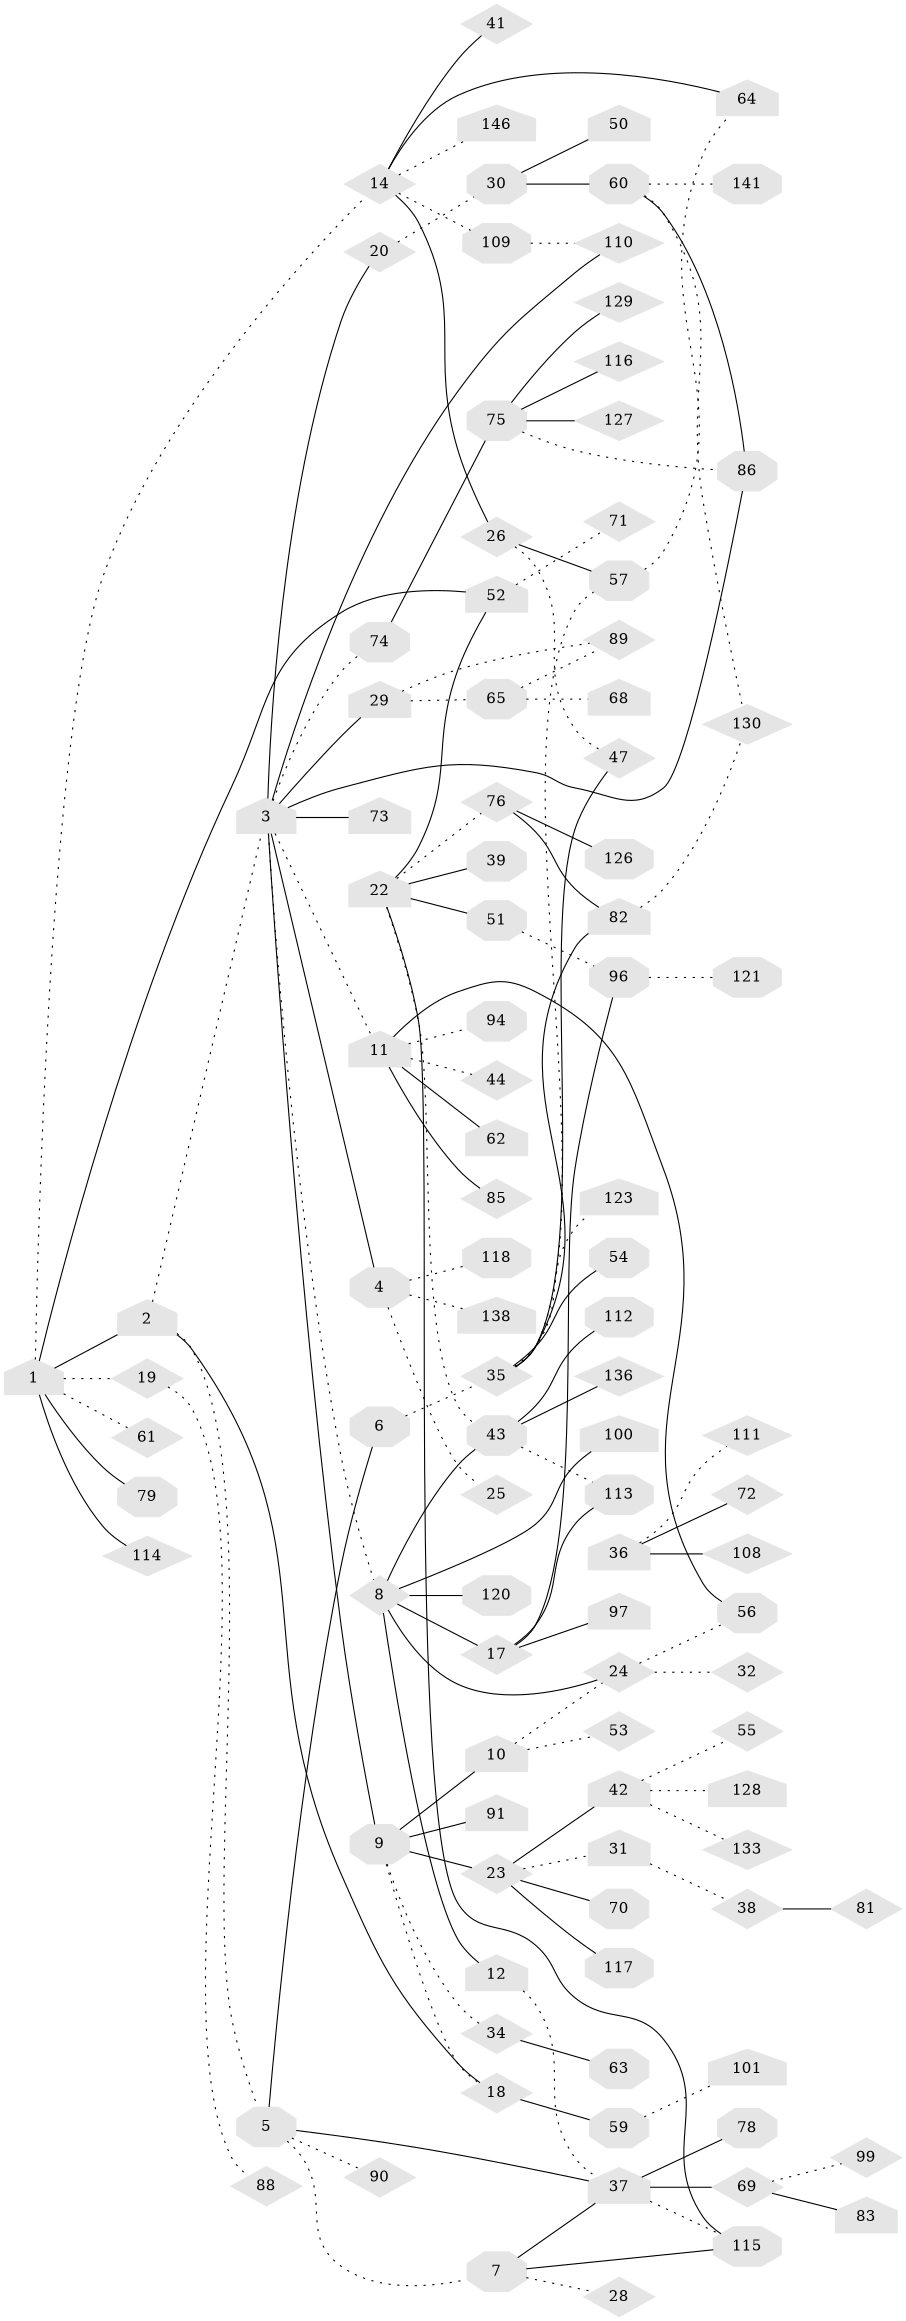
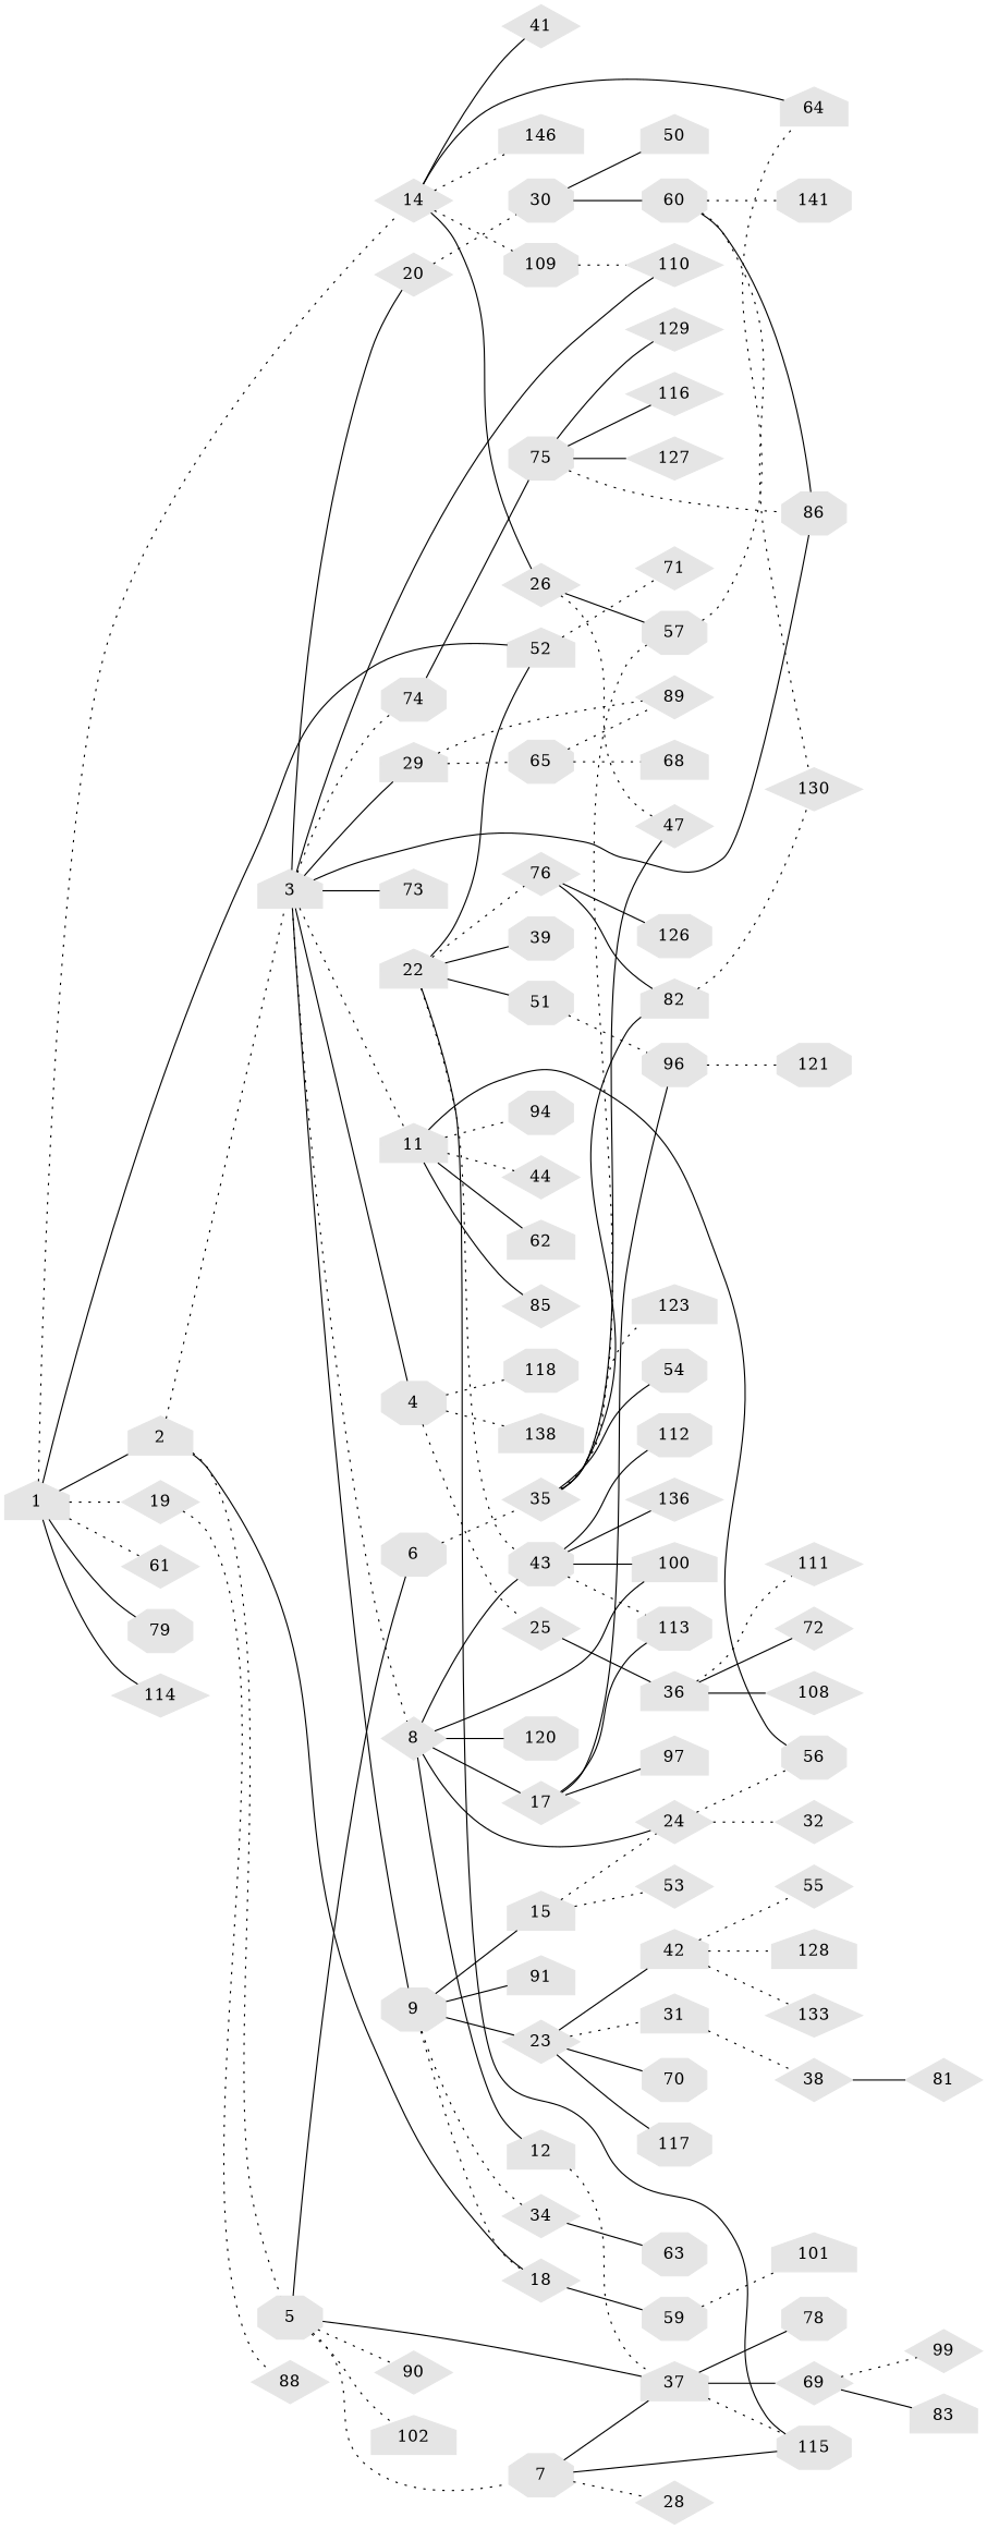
  graph {
    rankdir=LR
    node [color=gray90 shape=diamond style=filled]
    edge [style=solid]
    1 [shape=house super="+21"]
    2 [shape=house super="+148"]
    14 [super="+107"]
    19 [super="+33"]
    52 [shape=house super="+140"]
    61 [super="+119"]
    79 [shape=octagon]
    114
    3 [shape=house super="+16"]
    5 [shape=octagon super="+67"]
    18 [super="+95"]
    26 [super="+103"]
    41
    64 [shape=house super="+147"]
    109 [shape=octagon]
    146 [shape=house]
    88
    22 [shape=house super="+105"]
    115 [shape=octagon]
    43 [shape=octagon super="+46"]
    39 [shape=octagon]
    51 [shape=octagon]
    76 [super="+93"]
    71
    4 [shape=octagon super="+131"]
    8 [super="+13"]
    9 [shape=octagon super="+15"]
    11 [shape=house super="+45"]
    20
    29 [shape=house]
    73 [shape=house]
    74 [shape=octagon]
    86 [shape=octagon super="+139"]
    110
    6 [shape=octagon]
    7 [shape=octagon super="+124"]
    37 [shape=house super="+97"]
    90 [super="+122"]
+   102 [shape=house]
    59 [shape=octagon]
    25
    118 [shape=octagon]
    138 [shape=house]
    12 [shape=house super="+84"]
    17 [super="+80"]
    24
    100 [shape=house]
    120 [shape=octagon super="+144"]
-   10 [shape=house super="+58"]
+   10 [shape=house super="+58" label=15]
    23 [super="+27"]
    34 [super="+40"]
    91 [shape=house]
    44
    56 [shape=octagon]
    62 [shape=house]
    85
    94 [shape=octagon super="+145"]
    30 [shape=octagon]
    65 [shape=octagon super="+66"]
    89 [super="+92"]
    75 [shape=octagon super="+125"]
    36 [shape=house super="+48"]
    35 [super="+49"]
    28 [super="+87"]
    69
    78 [shape=octagon]
    47
    57 [shape=octagon]
    54 [shape=octagon]
    82 [shape=house super="+132"]
    123 [shape=house]
    96 [shape=octagon]
    n73 [label=97 shape=house]
    113 [shape=octagon]
    32
    112 [shape=octagon super="+149"]
    136
    53
    31 [shape=house]
    42 [shape=house]
    70 [shape=octagon]
    117 [shape=octagon]
    63 [shape=octagon]
    121 [shape=octagon]
    101 [shape=house super="+143"]
    50 [shape=house super="+104"]
    60 [shape=octagon super="+106"]
    126 [shape=octagon]
    38
    55 [super="+135"]
    128 [shape=house]
    133
    72
    108
    111
    68 [shape=house super="+134"]
    130
    141 [shape=octagon]
    81
    83 [shape=house]
    99
    116
    127 [super="+137"]
    129 [super="+142"]
    1 -- 2
    1 -- 14 [style=dotted]
    1 -- 19 [style=dotted]
    1 -- 52
    1 -- 61 [style=dotted]
    1 -- 79
    1 -- 114
    2 -- 3 [style=dotted]
    2 -- 5 [style=dotted]
    2 -- 18
    14 -- 26
    14 -- 41
    14 -- 64
    14 -- 109 [style=dotted]
    14 -- 146 [style=dotted]
    19 -- 88 [style=dotted]
    52 -- 71 [style=dotted]
    3 -- 4
    3 -- 8 [style=dotted]
    3 -- 9
    3 -- 11 [style=dotted]
    3 -- 20
    3 -- 29
    3 -- 73
    3 -- 74 [style=dotted]
    3 -- 86
    3 -- 110
    5 -- 6
    5 -- 7 [style=dotted]
    5 -- 37
    5 -- 90 [style=dotted]
+   5 -- 102 [style=dotted]
    18 -- 59
    26 -- 47 [style=dotted]
    26 -- 57
    109 -- 110 [style=dotted]
    22 -- 52
    22 -- 115
    22 -- 43 [style=dotted]
    22 -- 39
    22 -- 51
    22 -- 76 [style=dotted]
+   43 -- 100
    43 -- 113 [style=dotted]
    43 -- 112
    43 -- 136
    51 -- 96 [style=dotted]
    76 -- 82
    76 -- 126
    4 -- 25 [style=dotted]
    4 -- 118 [style=dotted]
    4 -- 138 [style=dotted]
    8 -- 43
    8 -- 12
    8 -- 17
    8 -- 24
    8 -- 100
    8 -- 120
    9 -- 18 [style=dotted]
    9 -- 10
    9 -- 23
    9 -- 34 [style=dotted]
    9 -- 91
    11 -- 44 [style=dotted]
    11 -- 56
    11 -- 62
    11 -- 85
    11 -- 94 [style=dotted]
    20 -- 30 [style=dotted]
    29 -- 65 [style=dotted]
    29 -- 89 [style=dotted]
    74 -- 75
    6 -- 35 [style=dotted]
    7 -- 115
    7 -- 37
    7 -- 28 [style=dotted]
    37 -- 115 [style=dotted]
    37 -- 69
    37 -- 78
    59 -- 101 [style=dotted]
+   25 -- 36
    12 -- 37 [style=dotted]
    17 -- 96
    17 -- n73
    17 -- 113
    24 -- 56 [style=dotted]
    24 -- 32 [style=dotted]
    10 -- 24 [style=dotted]
    10 -- 53 [style=dotted]
    23 -- 31 [style=dotted]
    23 -- 42
    23 -- 70
    23 -- 117
    34 -- 63
    30 -- 50
    30 -- 60
    65 -- 89 [style=dotted]
    65 -- 68 [style=dotted]
    75 -- 86 [style=dotted]
    75 -- 116
    75 -- 127
    75 -- 129
    36 -- 72
    36 -- 108
    36 -- 111 [style=dotted]
    35 -- 47
    35 -- 57 [style=dotted]
    35 -- 54
    35 -- 82
    35 -- 123 [style=dotted]
    69 -- 83
    69 -- 99 [style=dotted]
    57 -- 64 [style=dotted]
    82 -- 130 [style=dotted]
    96 -- 121 [style=dotted]
    31 -- 38 [style=dotted]
    42 -- 55 [style=dotted]
    42 -- 128 [style=dotted]
    42 -- 133 [style=dotted]
    60 -- 86
    60 -- 130 [style=dotted]
    60 -- 141 [style=dotted]
    38 -- 81
  }
